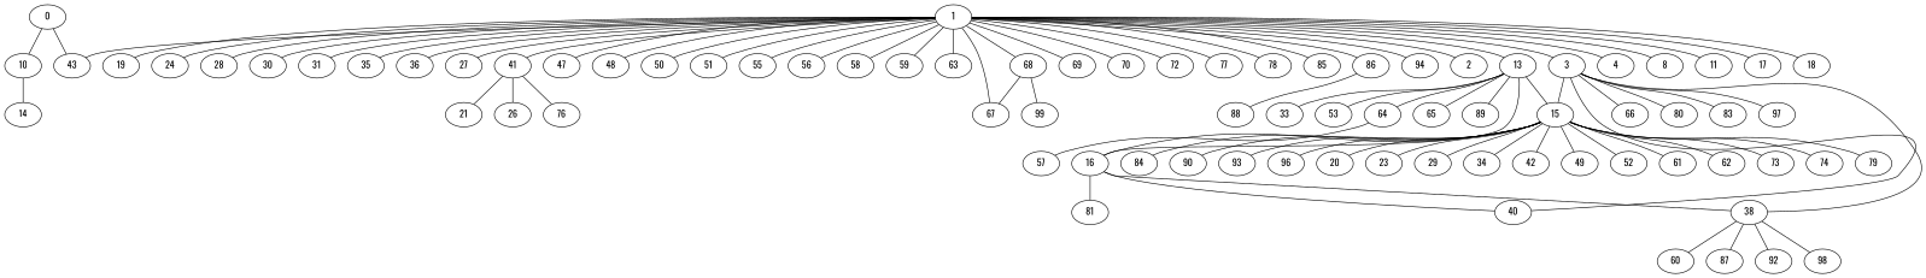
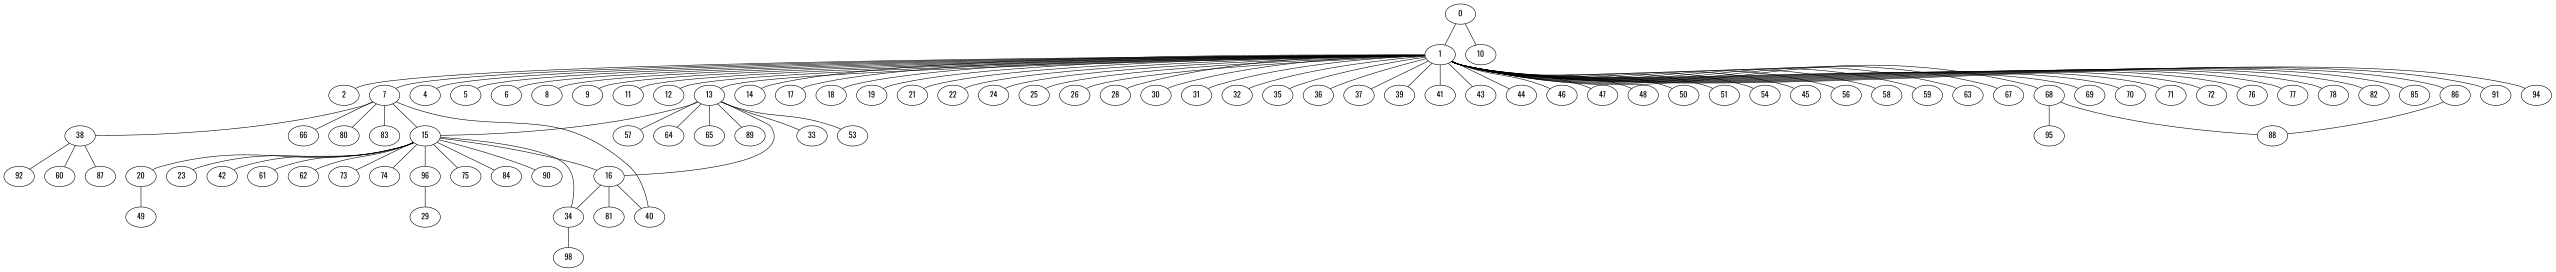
  strict graph {
    fontname=Oswald
    node [fontname=Oswald]
    edge [fontname=Oswald]
    0
    1
    10
    2
-   3
+   3 [label=7]
    4
+   5
+   6
    8
+   9
    11
+   12
    13
    14
    17
    18
    19
    21
+   22
    24
+   25
    26
    28
    30
    31
+   32
    35
    36
-   37 [label=27]
+   37
+   39
    41
    43
+   44
+   46
    47
    48
    50
    51
-   55
+   54
+   55 [label=45]
    56
    58
    59
    63
    67
    68
    69
    70
+   71
    72
    76
    77
    78
+   82
    85
    86
+   91
    94
    15
    38
    40
    66
    80
    83
-   97
    16
    33
    53
    57
    64
    65
    89
    88
-   95 [label=99]
+   95
    20
    23
    29
    34
    42
    49
-   52
    61
    62
    73
    74
-   75 [label=79]
+   75
    84
    90
-   93
    96
    60
    87
    92
    98
    81
-   0 -- 43
+   0 -- 1
    0 -- 10
    1 -- 2
    1 -- 3
    1 -- 4
+   1 -- 5
+   1 -- 6
    1 -- 8
+   1 -- 9
    1 -- 11
+   1 -- 12
    1 -- 13
-   10 -- 14
+   1 -- 14
    1 -- 17
    1 -- 18
    1 -- 19
-   41 -- 21
+   1 -- 21
+   1 -- 22
    1 -- 24
-   41 -- 26
+   1 -- 25
+   1 -- 26
    1 -- 28
    1 -- 30
    1 -- 31
+   1 -- 32
    1 -- 35
    1 -- 36
    1 -- 37
+   1 -- 39
    1 -- 41
    1 -- 43
+   1 -- 44
+   1 -- 46
    1 -- 47
    1 -- 48
    1 -- 50
    1 -- 51
+   1 -- 54
    1 -- 55
    1 -- 56
    1 -- 58
    1 -- 59
    1 -- 63
    1 -- 67
    1 -- 68
    1 -- 69
    1 -- 70
+   1 -- 71
    1 -- 72
-   41 -- 76
+   1 -- 76
    1 -- 77
    1 -- 78
+   1 -- 82
    1 -- 85
    1 -- 86
+   1 -- 91
    1 -- 94
    3 -- 15
    3 -- 38
    3 -- 40
    3 -- 66
    3 -- 80
    3 -- 83
-   3 -- 97
    13 -- 15
    13 -- 16
    13 -- 33
    13 -- 53
-   64 -- 57
+   13 -- 57
    13 -- 64
    13 -- 65
    13 -- 89
-   68 -- 67
+   68 -- 88
    68 -- 95
    86 -- 88
    15 -- 16
    15 -- 20
    15 -- 23
-   15 -- 29
+   96 -- 29
    15 -- 34
    15 -- 42
-   15 -- 49
-   15 -- 52
+   20 -- 49
    15 -- 61
    15 -- 62
    15 -- 73
    15 -- 74
    15 -- 75
    15 -- 84
    15 -- 90
-   15 -- 93
    15 -- 96
    38 -- 60
    38 -- 87
    38 -- 92
-   38 -- 98
-   16 -- 38
+   34 -- 98
+   16 -- 34
    16 -- 40
    16 -- 81
  }
